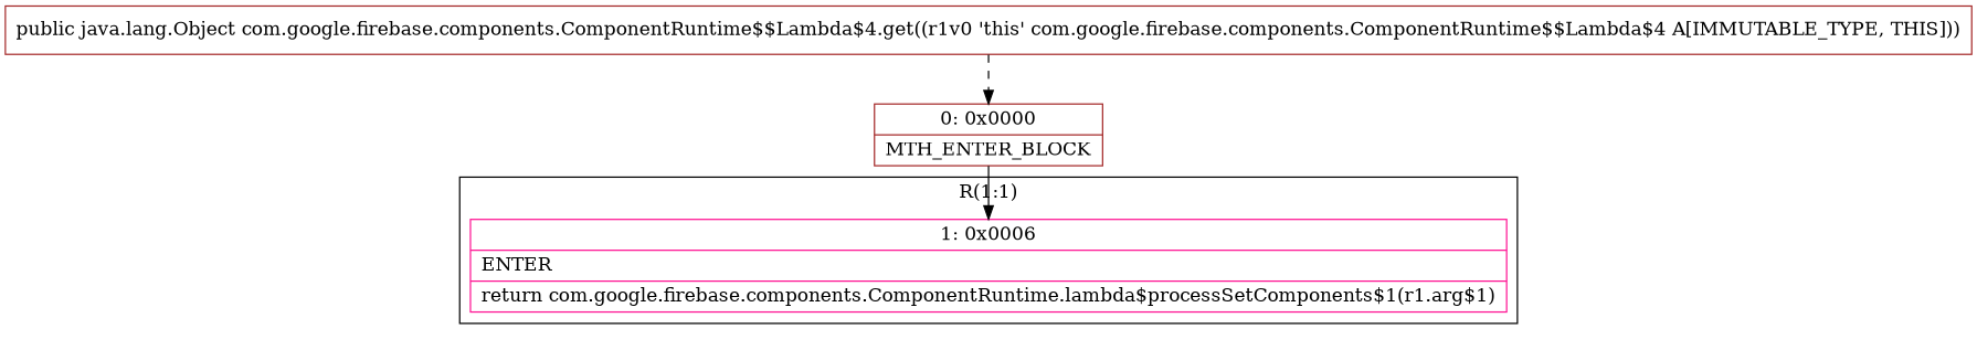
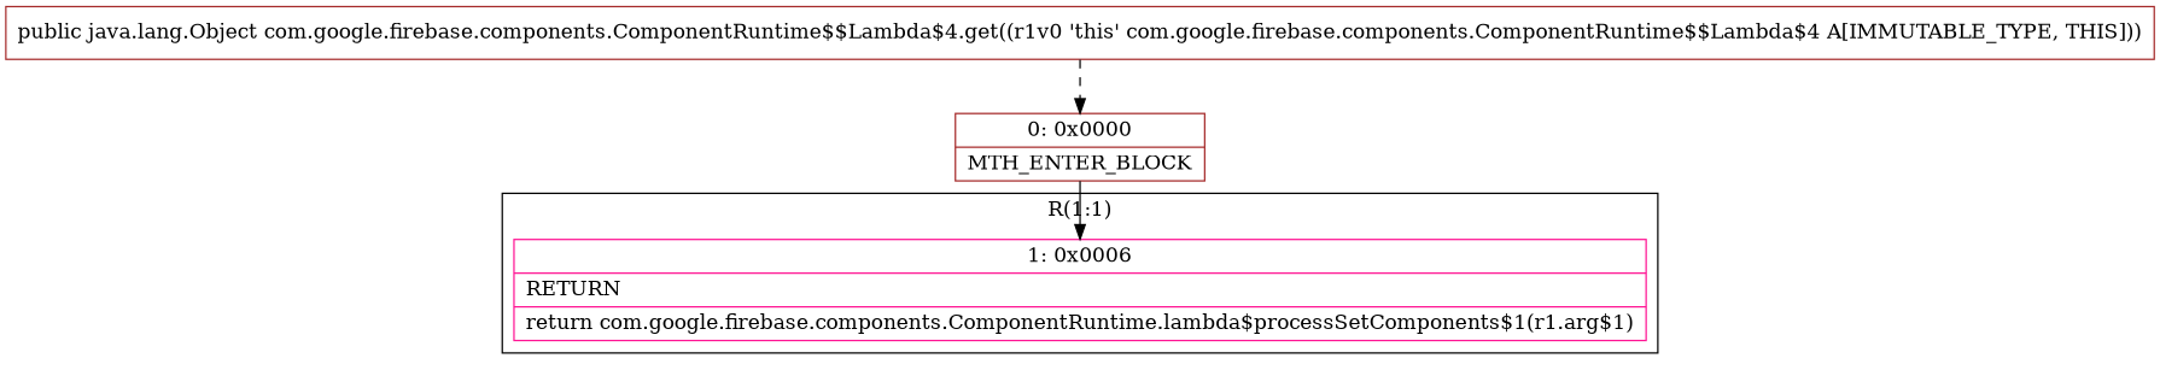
  digraph {
    node [color=brown shape=record]
-   n1 [color=deeppink label="{1\:\ 0x0006|ENTER\l|return com.google.firebase.components.ComponentRuntime.lambda$processSetComponents$1(r1.arg$1)\l}"]
+   n1 [color=deeppink label="{1\:\ 0x0006|RETURN\l|return com.google.firebase.components.ComponentRuntime.lambda$processSetComponents$1(r1.arg$1)\l}"]
    n2 [label="{0\:\ 0x0000|MTH_ENTER_BLOCK\l}"]
    n3 [label="{public java.lang.Object com.google.firebase.components.ComponentRuntime$$Lambda$4.get((r1v0 'this' com.google.firebase.components.ComponentRuntime$$Lambda$4 A[IMMUTABLE_TYPE, THIS])) }"]
    subgraph cluster_1 {
      label="R(1:1)"
      n1
    }
    n2 -> n1 [style=solid]
    n3 -> n2 [style=dashed]
  }
